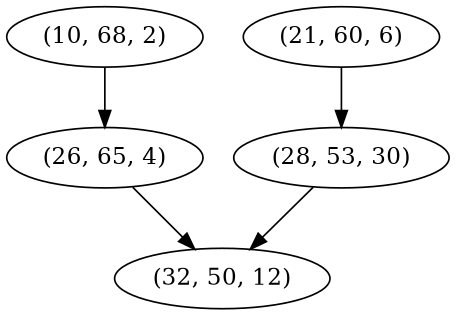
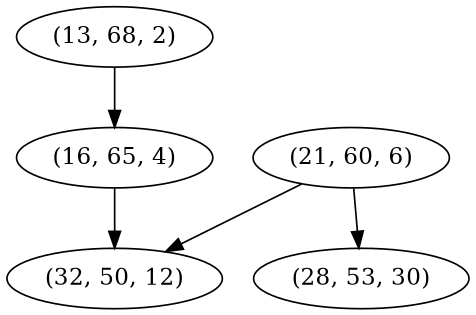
  digraph {
-   "(13, 68, 2)" [label="(10, 68, 2)"]
-   "(16, 65, 4)" [label="(26, 65, 4)"]
+   "(13, 68, 2)"
+   "(16, 65, 4)"
    "(32, 50, 12)"
    n4 [label="(28, 53, 30)"]
    "(21, 60, 6)"
    "(13, 68, 2)" -> "(16, 65, 4)"
    "(16, 65, 4)" -> "(32, 50, 12)"
-   n4 -> "(32, 50, 12)"
+   "(21, 60, 6)" -> "(32, 50, 12)"
    "(21, 60, 6)" -> n4
  }
